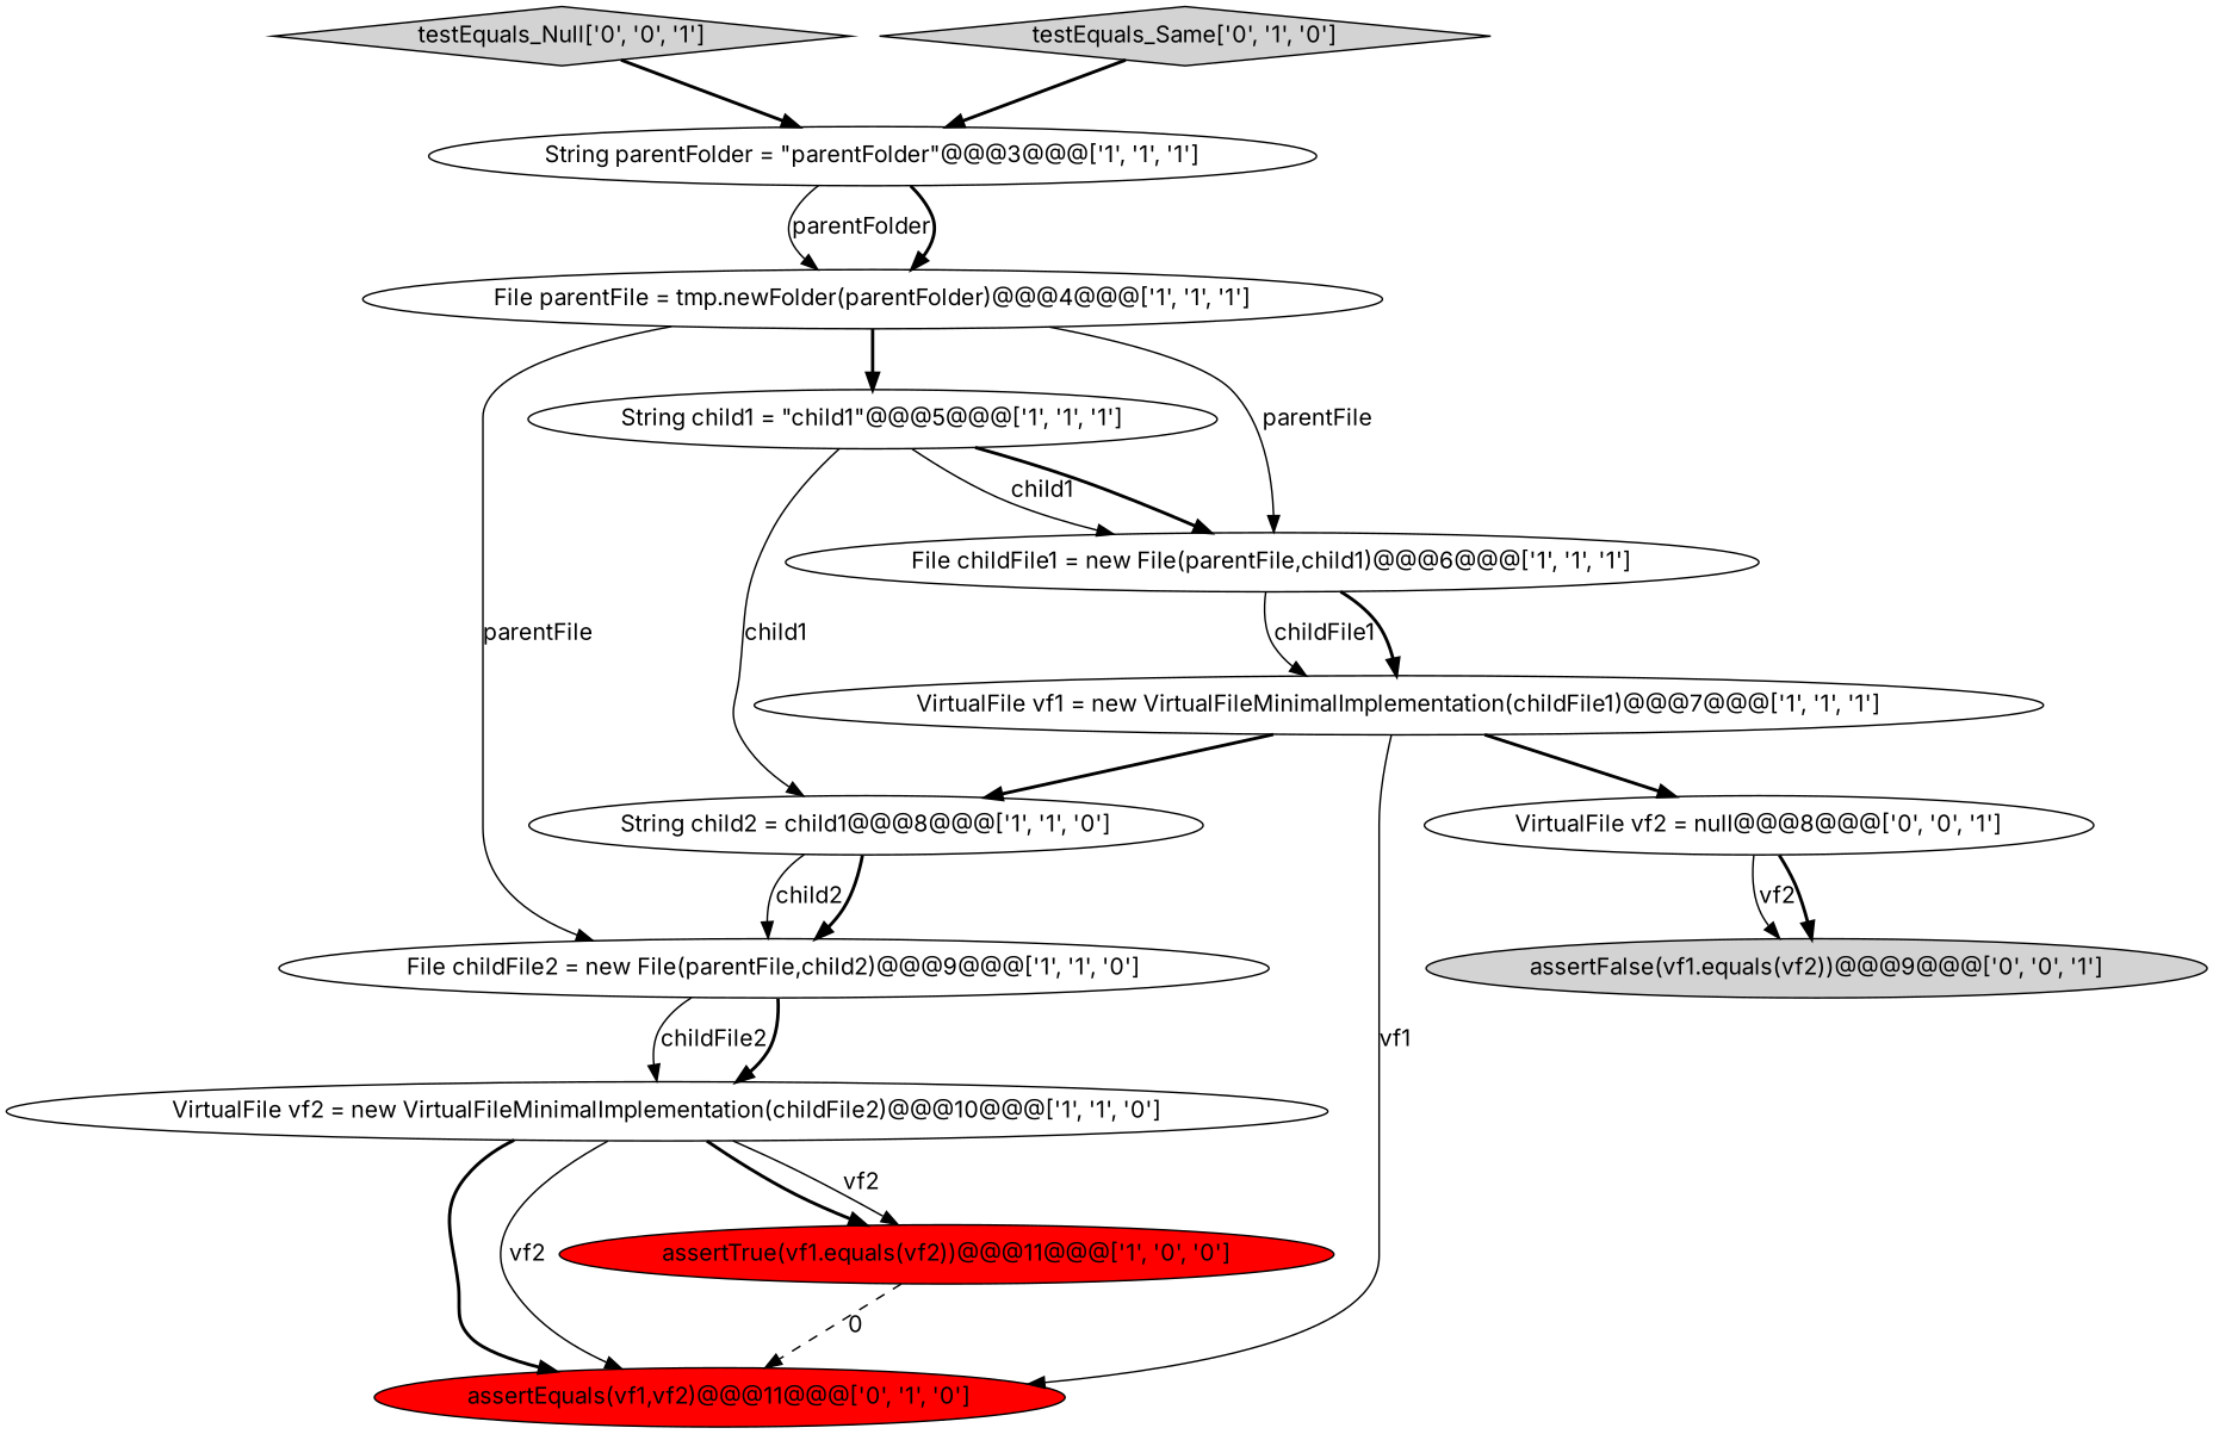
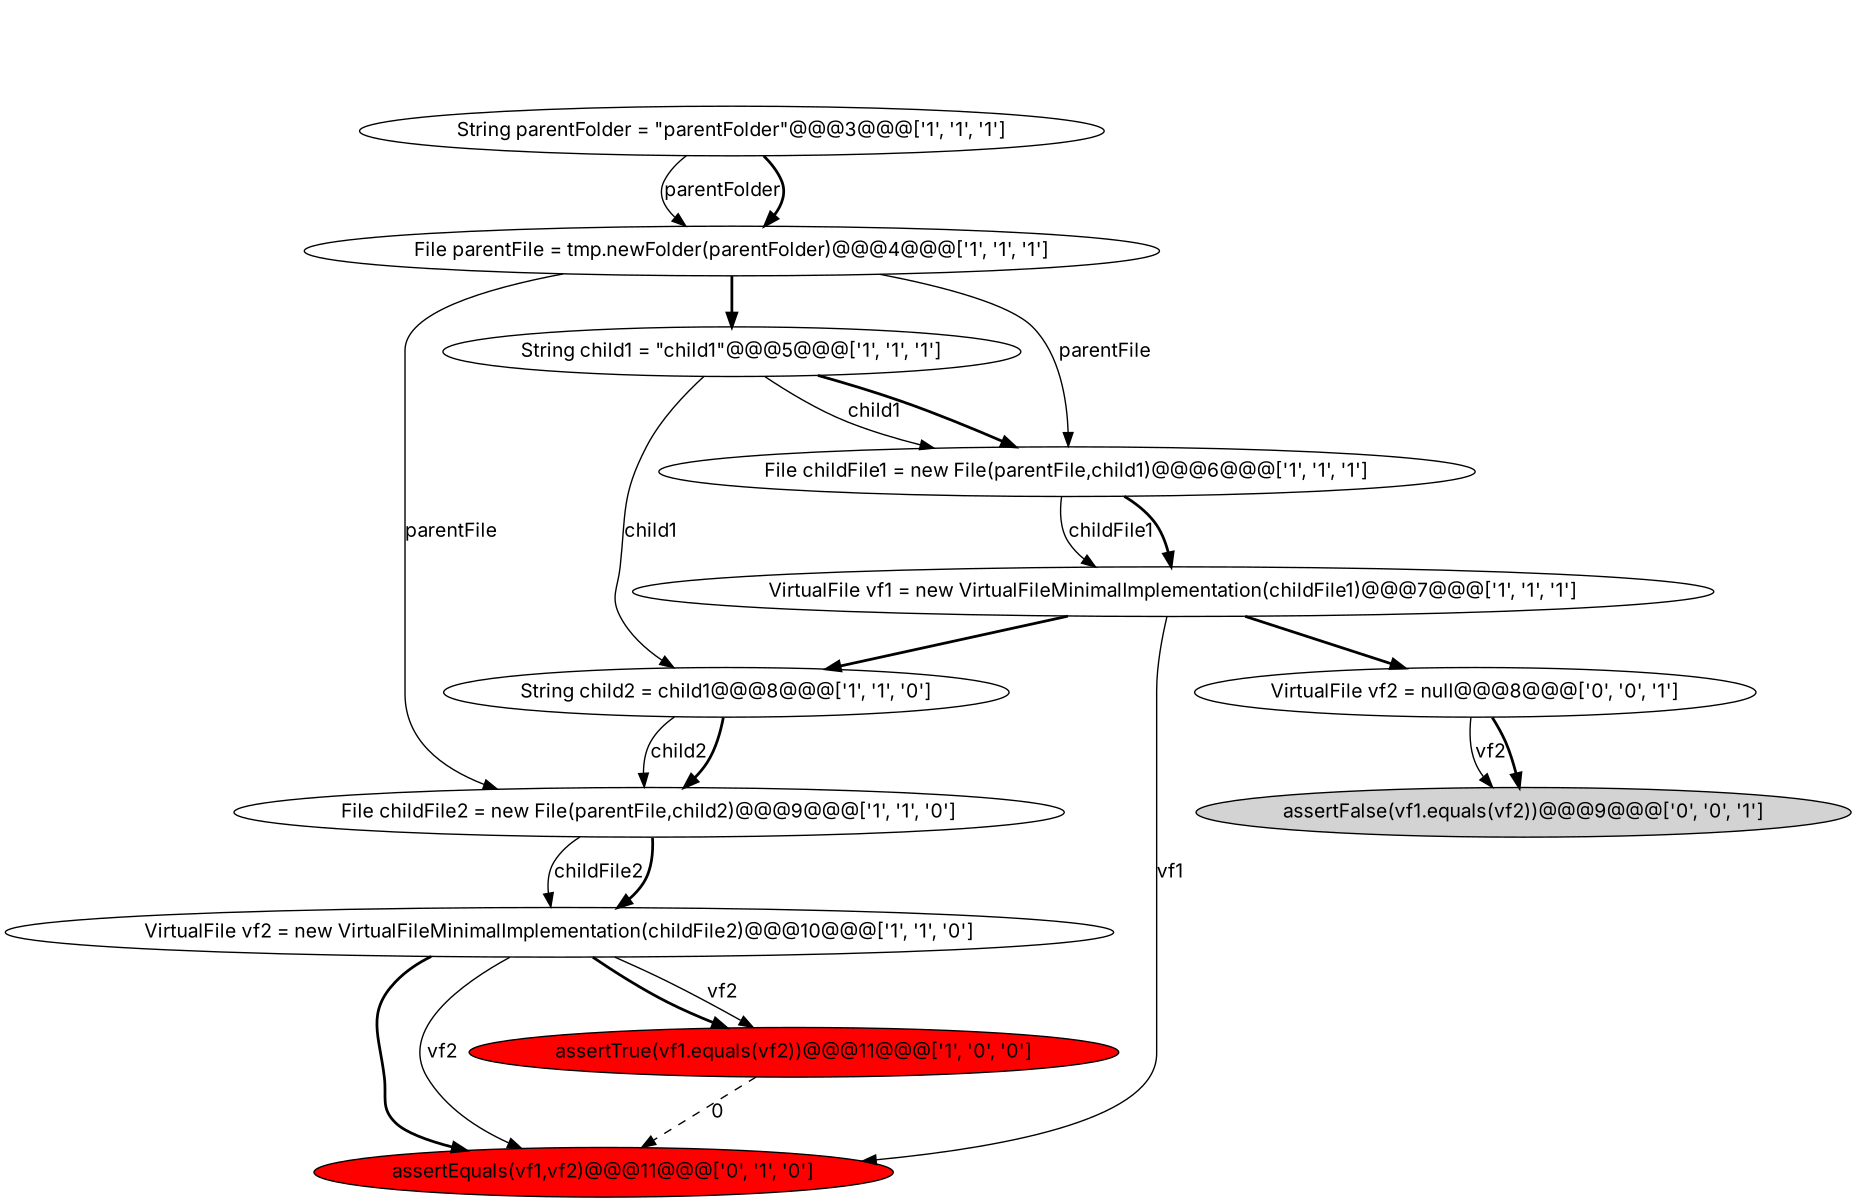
  digraph {
    fontname=Inter
    node [fillcolor=white fontname=Inter shape=ellipse style=filled]
    edge [fontname=Inter style=bold]
    n1 [label="String parentFolder = \"parentFolder\"@@@3@@@['1', '1', '1']"]
    n2 [label="File parentFile = tmp.newFolder(parentFolder)@@@4@@@['1', '1', '1']"]
    n3 [label="File childFile2 = new File(parentFile,child2)@@@9@@@['1', '1', '0']"]
    n4 [label="VirtualFile vf2 = new VirtualFileMinimalImplementation(childFile2)@@@10@@@['1', '1', '0']"]
    n5 [fillcolor=red label="assertEquals(vf1,vf2)@@@11@@@['0', '1', '0']"]
    n6 [fillcolor=red label="assertTrue(vf1.equals(vf2))@@@11@@@['1', '0', '0']"]
    n7 [label="VirtualFile vf1 = new VirtualFileMinimalImplementation(childFile1)@@@7@@@['1', '1', '1']"]
    n8 [label="String child2 = child1@@@8@@@['1', '1', '0']"]
    n9 [label="VirtualFile vf2 = null@@@8@@@['0', '0', '1']"]
    n10 [fillcolor=lightgray label="assertFalse(vf1.equals(vf2))@@@9@@@['0', '0', '1']"]
    n11 [label="String child1 = \"child1\"@@@5@@@['1', '1', '1']"]
    n12 [label="File childFile1 = new File(parentFile,child1)@@@6@@@['1', '1', '1']"]
-   n13 [fillcolor=lightgray label="testEquals_Null['0', '0', '1']" shape=diamond]
-   n14 [fillcolor=lightgray label="testEquals_Same['0', '1', '0']" shape=diamond]
    n1 -> n2 [label=parentFolder style=solid]
    n1 -> n2
    n2 -> n3 [label=parentFile style=solid]
    n2 -> n11
    n2 -> n12 [label=parentFile style=solid]
    n3 -> n4 [label=childFile2 style=solid]
    n3 -> n4
    n4 -> n5
    n4 -> n5 [label=vf2 style=solid]
    n4 -> n6
    n4 -> n6 [label=vf2 style=solid]
    n6 -> n5 [label=0 style=dashed]
    n7 -> n5 [label=vf1 style=solid]
    n7 -> n8
    n7 -> n9
    n8 -> n3 [label=child2 style=solid]
    n8 -> n3
    n9 -> n10 [label=vf2 style=solid]
    n9 -> n10
    n11 -> n8 [label=child1 style=solid]
    n11 -> n12 [label=child1 style=solid]
    n11 -> n12
    n12 -> n7 [label=childFile1 style=solid]
    n12 -> n7
-   n13 -> n1
-   n14 -> n1
  }
